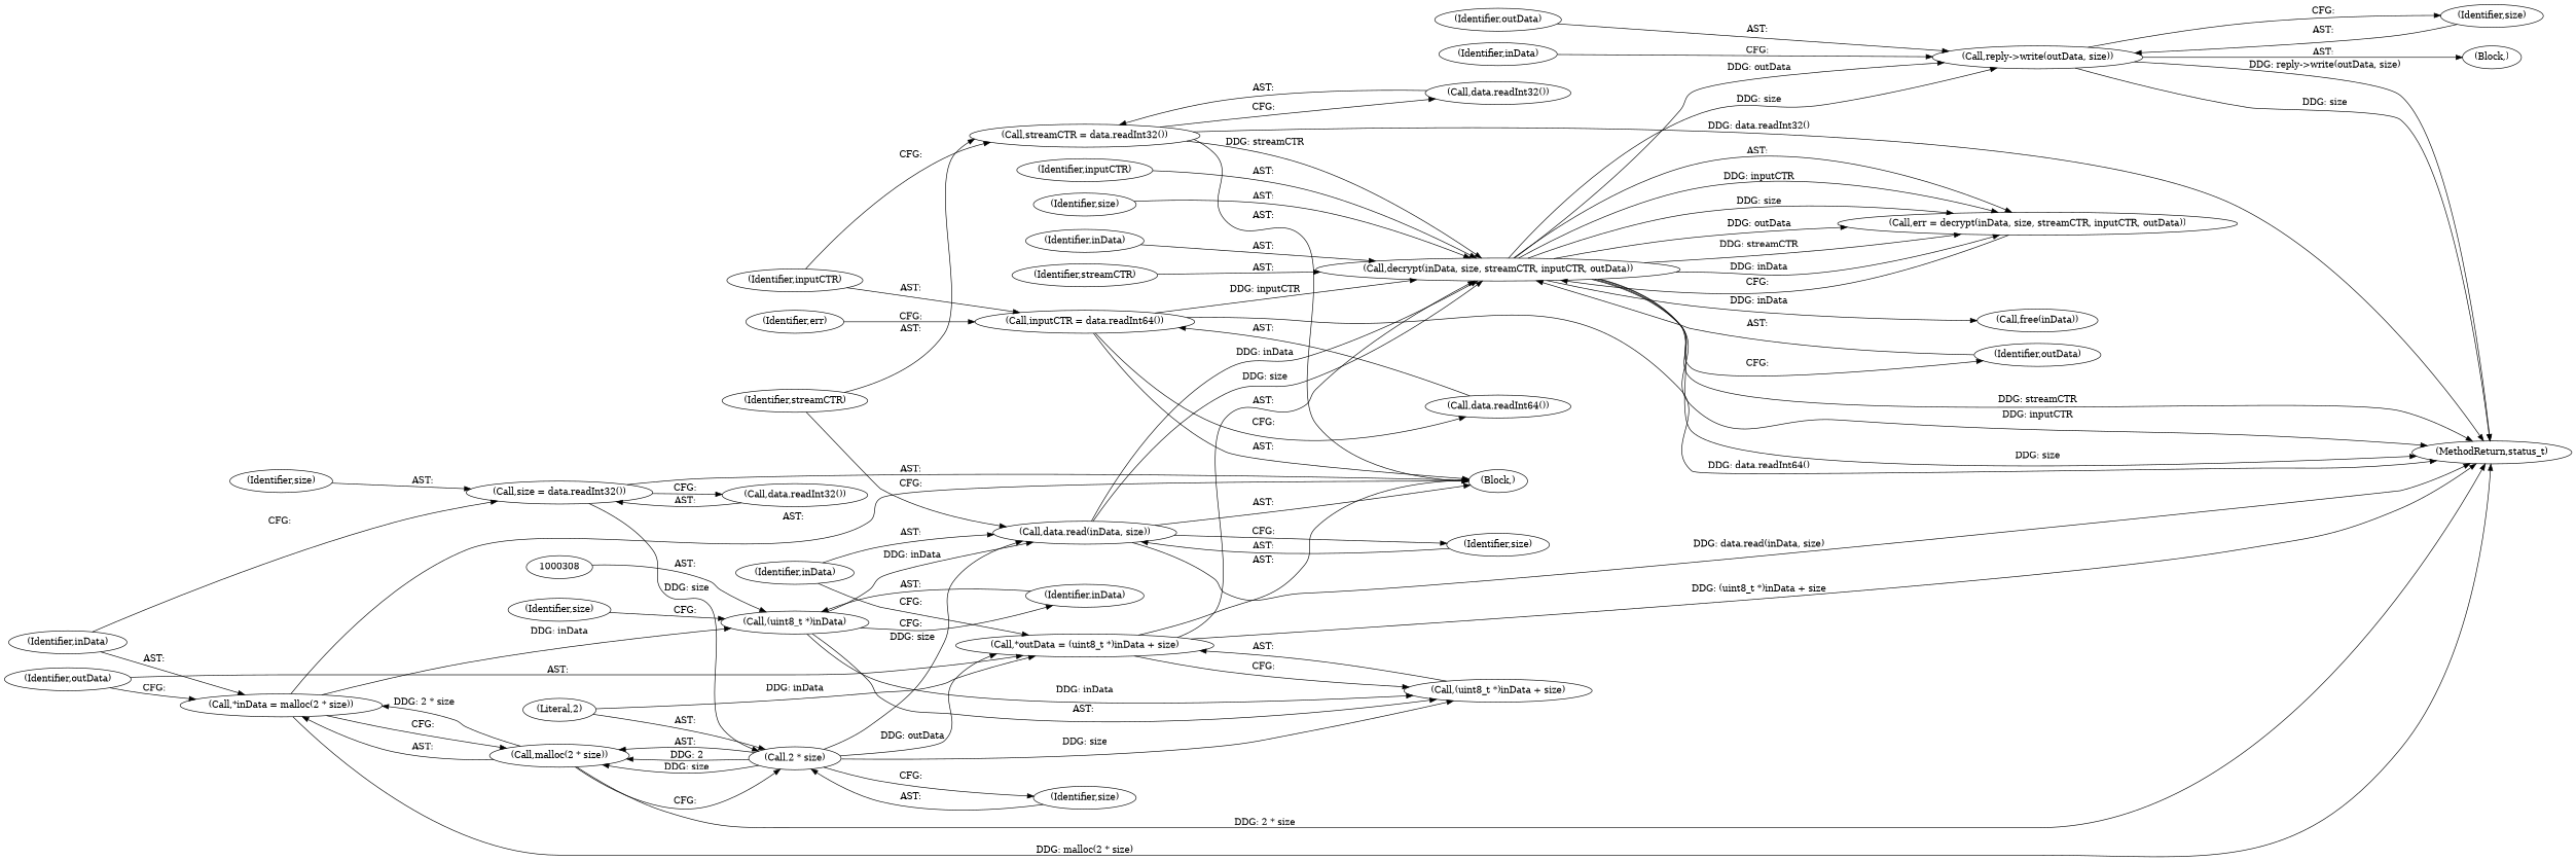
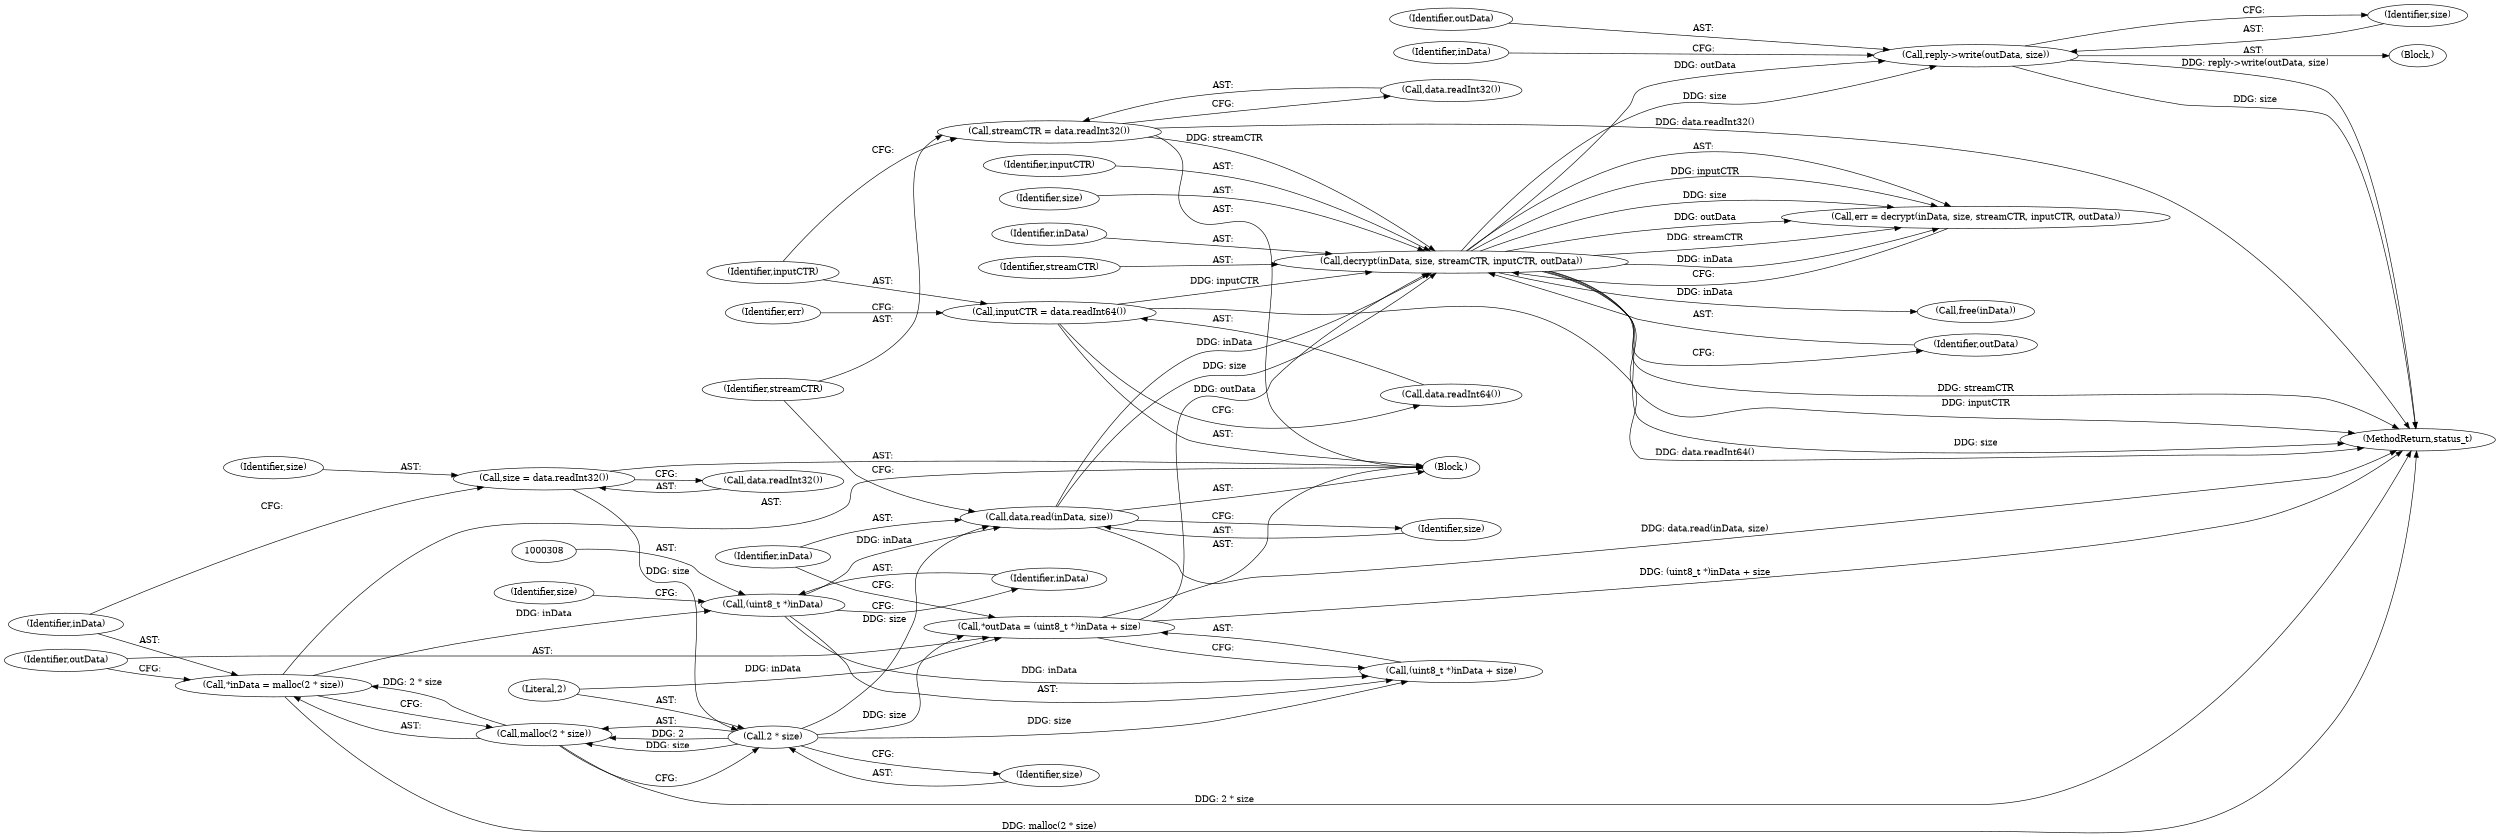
  digraph {
    rankdir=LR
    n1 [label="(Call,reply->write(outData, size))"]
    n2 [label="(Block,)"]
    n3 [label="(Identifier,size)"]
    n4 [label="(MethodReturn,status_t)"]
    n5 [label="(Call,decrypt(inData, size, streamCTR, inputCTR, outData))"]
    n6 [label="(Call,err = decrypt(inData, size, streamCTR, inputCTR, outData))"]
    n7 [label="(Call,free(inData))"]
    n8 [label="(Identifier,outData)"]
    n9 [label="(Call,data.read(inData, size))"]
    n10 [label="(Block,)"]
    n11 [label="(Identifier,size)"]
    n12 [label="(Call,(uint8_t *)inData)"]
    n13 [label="(Identifier,inData)"]
    n14 [label="(Call,(uint8_t *)inData + size)"]
    n15 [label="(Call,*outData = (uint8_t *)inData + size)"]
    n16 [label="(Call,*inData = malloc(2 * size))"]
    n17 [label="(Call,malloc(2 * size))"]
    n18 [label="(Call,2 * size)"]
    n19 [label="(Identifier,size)"]
    n20 [label="(Call,size = data.readInt32())"]
    n21 [label="(Call,data.readInt32())"]
    n22 [label="(Call,streamCTR = data.readInt32())"]
    n23 [label="(Call,data.readInt32())"]
    n24 [label="(Call,inputCTR = data.readInt64())"]
    n25 [label="(Call,data.readInt64())"]
    n26 [label="(Identifier,size)"]
    n27 [label="(Literal,2)"]
    n28 [label="(Identifier,inputCTR)"]
    n29 [label="(Identifier,err)"]
    n30 [label="(Identifier,inData)"]
    n31 [label="(Identifier,inData)"]
    n32 [label="(Identifier,inputCTR)"]
    n33 [label="(Identifier,size)"]
    n34 [label="(Identifier,outData)"]
    n35 [label="(Identifier,inData)"]
    n36 [label="(Identifier,inData)"]
    n37 [label="(Identifier,streamCTR)"]
    n38 [label="(Identifier,outData)"]
    n39 [label="(Identifier,size)"]
    n40 [label="(Identifier,streamCTR)"]
    1000308
    n1 -> n2 [label="AST: "]
    n1 -> n3 [label="CFG: "]
    n1 -> n4 [label="DDG: reply->write(outData, size)"]
    n1 -> n4 [label="DDG: size"]
    n3 -> n1 [label="AST: "]
    n5 -> n1 [label="DDG: outData"]
    n5 -> n1 [label="DDG: size"]
    n5 -> n4 [label="DDG: streamCTR"]
    n5 -> n4 [label="DDG: inputCTR"]
    n5 -> n4 [label="DDG: size"]
    n5 -> n6 [label="AST: "]
    n5 -> n6 [label="DDG: inputCTR"]
    n5 -> n6 [label="DDG: size"]
    n5 -> n6 [label="DDG: outData"]
    n5 -> n6 [label="DDG: streamCTR"]
    n5 -> n6 [label="DDG: inData"]
    n5 -> n7 [label="DDG: inData"]
    n5 -> n8 [label="CFG: "]
    n6 -> n5 [label="CFG: "]
    n8 -> n5 [label="AST: "]
    n9 -> n4 [label="DDG: data.read(inData, size)"]
    n9 -> n5 [label="DDG: inData"]
    n9 -> n5 [label="DDG: size"]
    n9 -> n10 [label="AST: "]
    n9 -> n11 [label="CFG: "]
    n11 -> n9 [label="AST: "]
    n12 -> n9 [label="DDG: inData"]
    n12 -> n13 [label="CFG: "]
    n12 -> n14 [label="AST: "]
    n12 -> n14 [label="DDG: inData"]
    n13 -> n12 [label="AST: "]
    n14 -> n15 [label="AST: "]
    n15 -> n4 [label="DDG: (uint8_t *)inData + size"]
-   n15 -> n5 [label="AST: "]
+   n15 -> n5 [label="DDG: outData"]
    n15 -> n10 [label="AST: "]
    n15 -> n14 [label="CFG: "]
    n16 -> n4 [label="DDG: malloc(2 * size)"]
    n16 -> n10 [label="AST: "]
    n16 -> n12 [label="DDG: inData"]
    n16 -> n17 [label="CFG: "]
    n17 -> n4 [label="DDG: 2 * size"]
    n17 -> n16 [label="AST: "]
    n17 -> n16 [label="DDG: 2 * size"]
    n17 -> n18 [label="CFG: "]
    n18 -> n9 [label="DDG: size"]
    n18 -> n14 [label="DDG: size"]
-   n18 -> n15 [label="DDG: outData"]
+   n18 -> n15 [label="DDG: size"]
    n18 -> n17 [label="AST: "]
    n18 -> n17 [label="DDG: 2"]
    n18 -> n17 [label="DDG: size"]
    n18 -> n19 [label="CFG: "]
    n19 -> n18 [label="AST: "]
    n20 -> n10 [label="AST: "]
    n20 -> n18 [label="DDG: size"]
    n20 -> n21 [label="CFG: "]
    n21 -> n20 [label="AST: "]
    n22 -> n4 [label="DDG: data.readInt32()"]
    n22 -> n5 [label="DDG: streamCTR"]
    n22 -> n10 [label="AST: "]
    n22 -> n23 [label="CFG: "]
    n23 -> n22 [label="AST: "]
    n24 -> n4 [label="DDG: data.readInt64()"]
    n24 -> n5 [label="DDG: inputCTR"]
    n24 -> n10 [label="AST: "]
    n24 -> n25 [label="CFG: "]
    n25 -> n24 [label="AST: "]
    n26 -> n12 [label="CFG: "]
    n27 -> n15 [label="DDG: inData"]
    n27 -> n18 [label="AST: "]
    n28 -> n22 [label="CFG: "]
    n28 -> n24 [label="AST: "]
    n29 -> n24 [label="CFG: "]
    n30 -> n1 [label="CFG: "]
    n31 -> n16 [label="AST: "]
    n31 -> n20 [label="CFG: "]
    n32 -> n5 [label="AST: "]
    n33 -> n5 [label="AST: "]
    n34 -> n1 [label="AST: "]
    n35 -> n9 [label="AST: "]
    n35 -> n15 [label="CFG: "]
    n36 -> n5 [label="AST: "]
    n37 -> n9 [label="CFG: "]
    n37 -> n22 [label="AST: "]
    n38 -> n15 [label="AST: "]
    n38 -> n16 [label="CFG: "]
    n39 -> n20 [label="AST: "]
    n40 -> n5 [label="AST: "]
    1000308 -> n12 [label="AST: "]
  }
